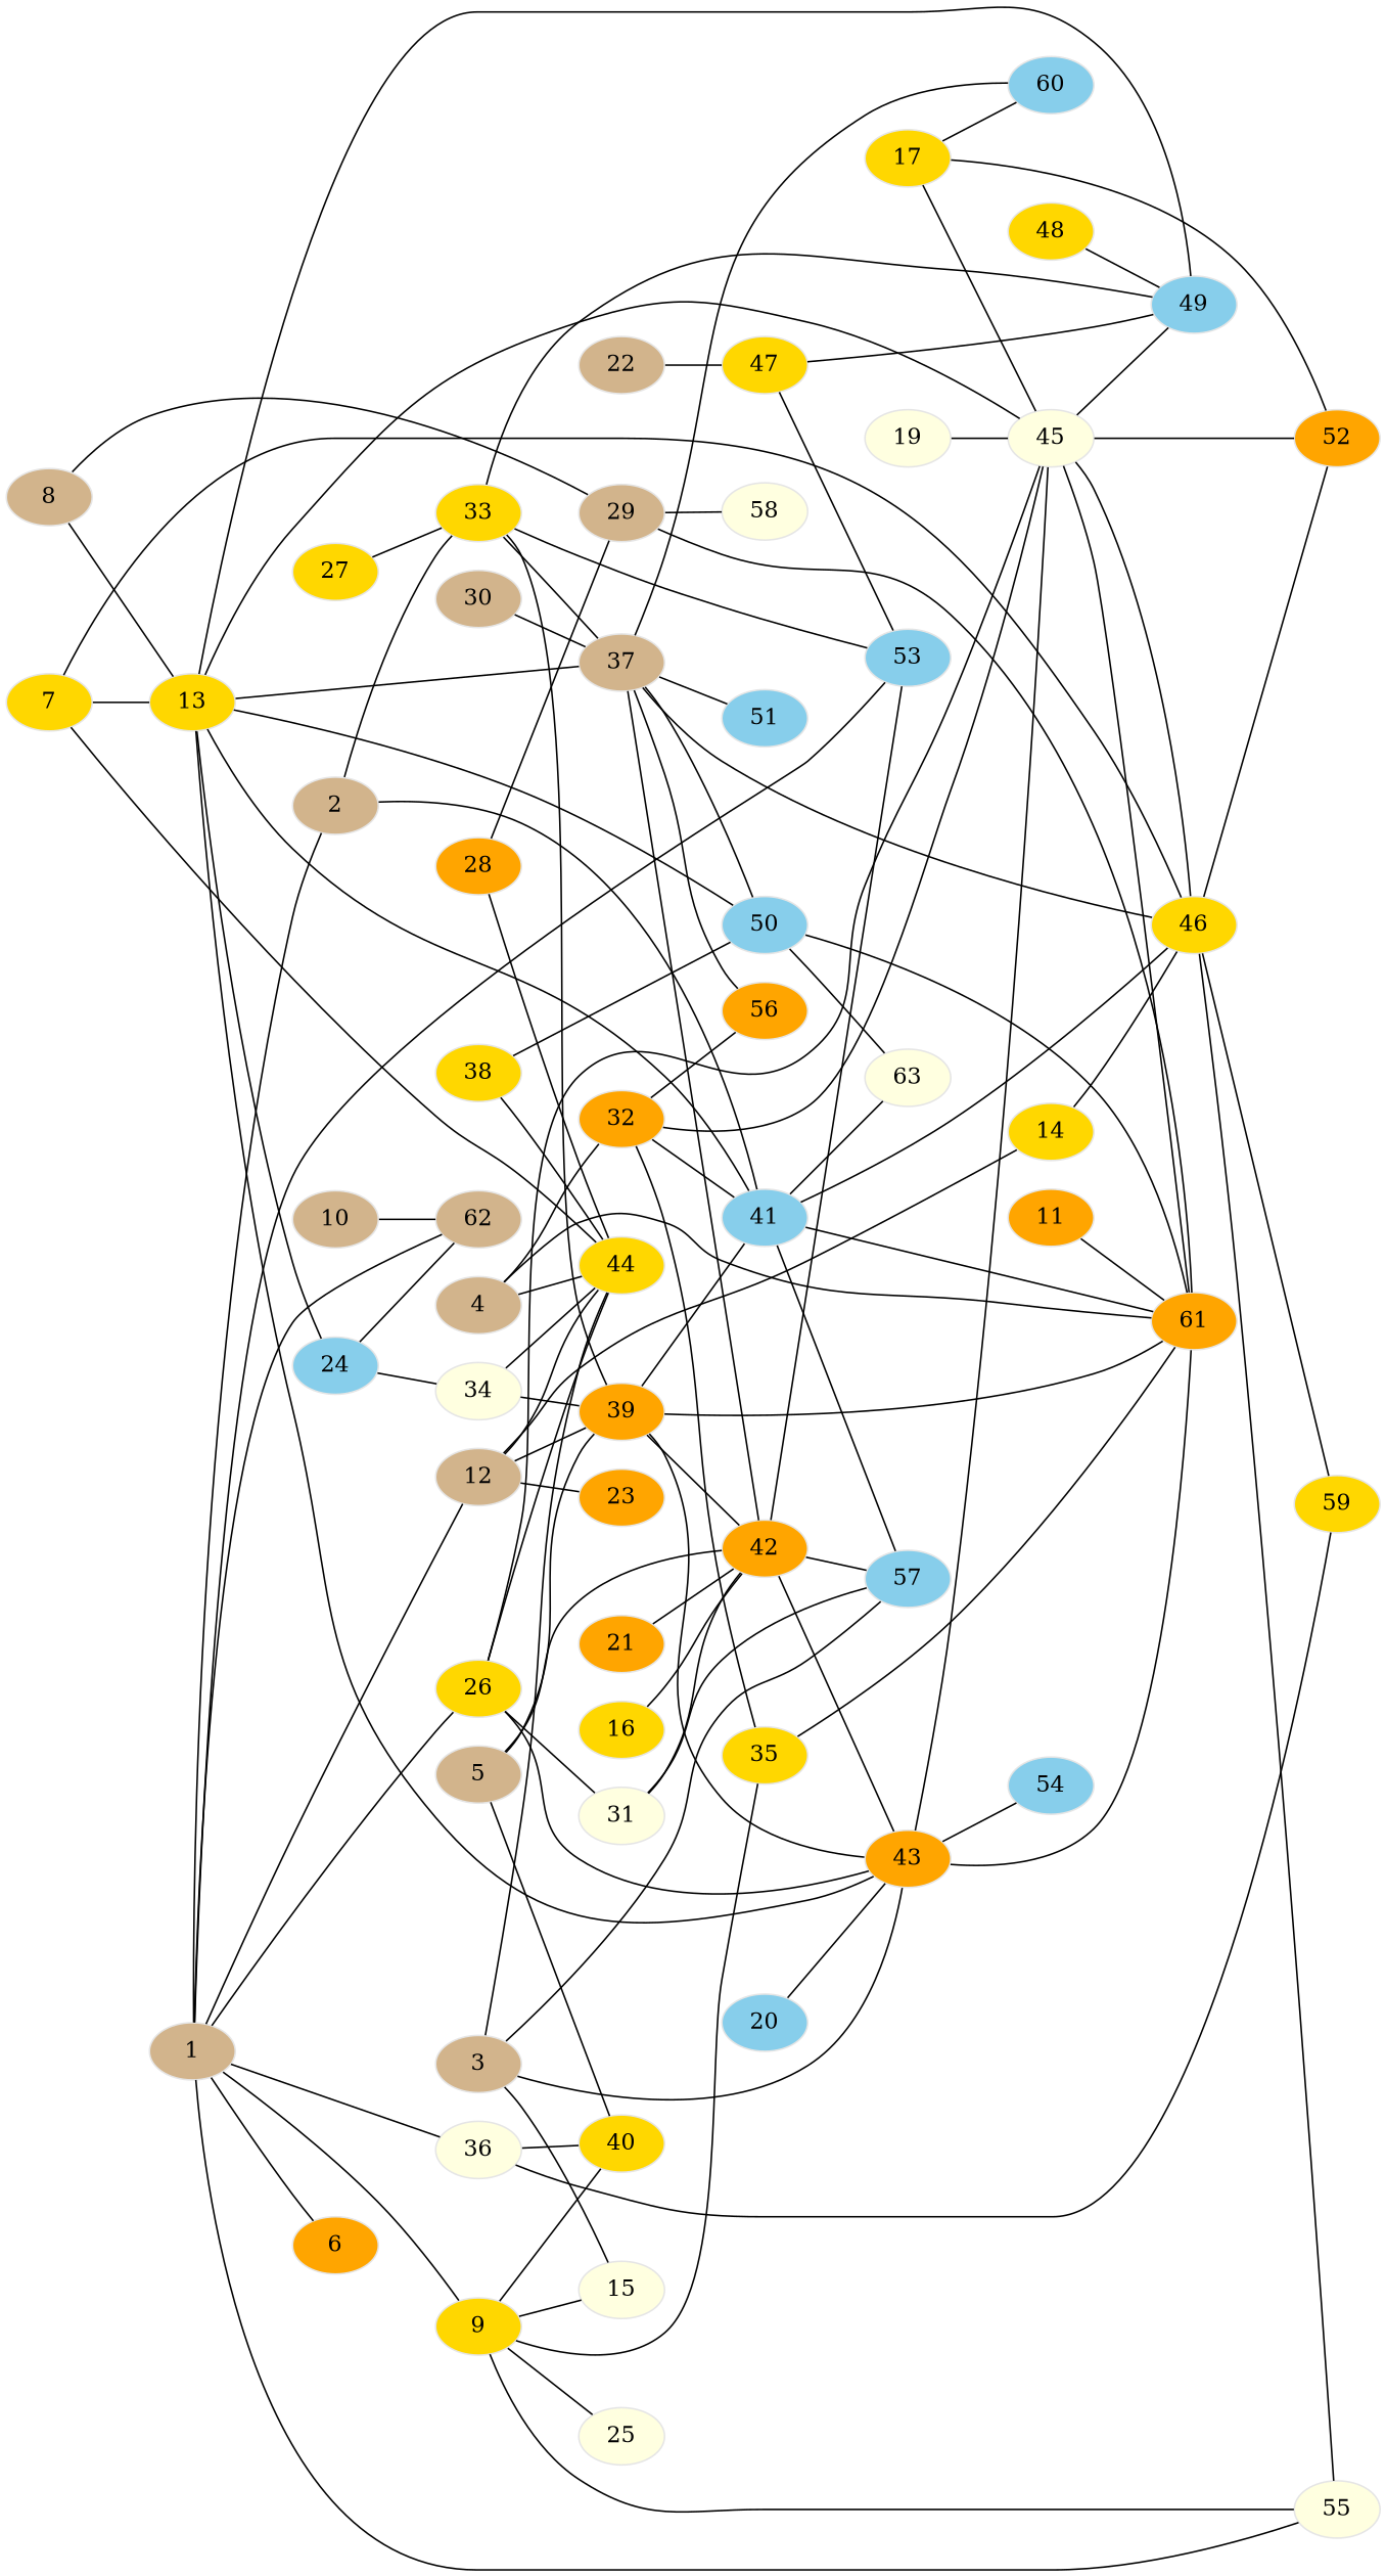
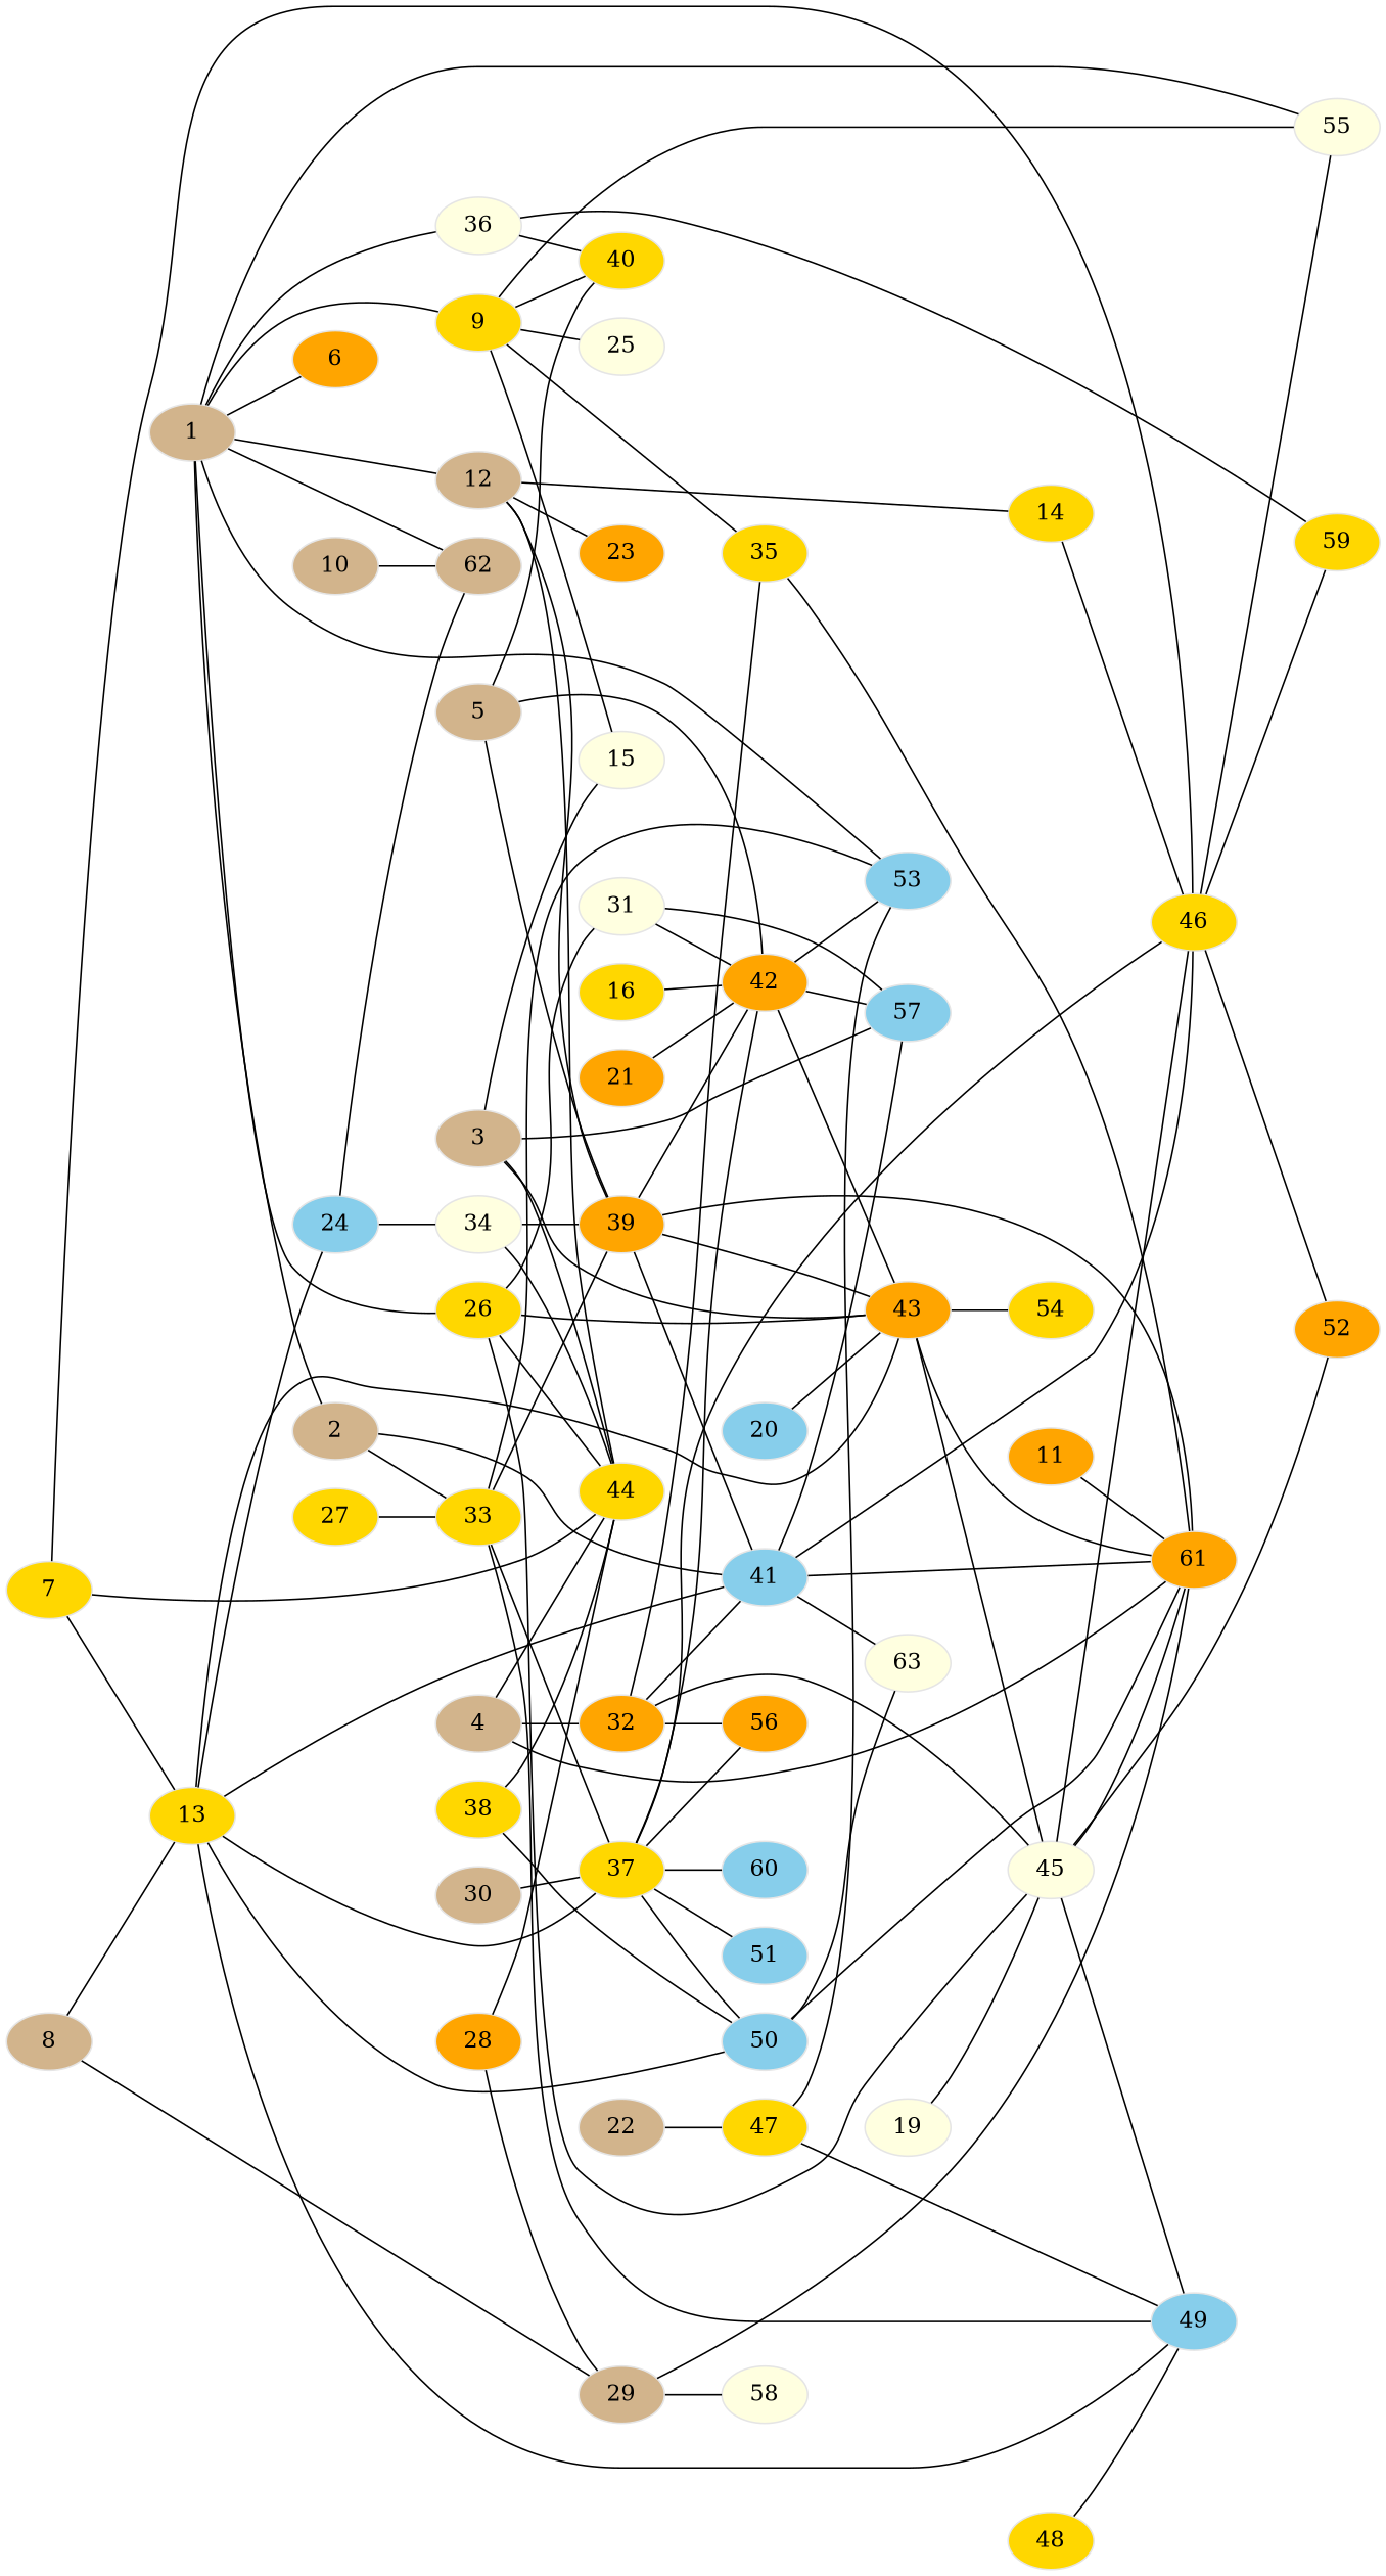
  graph {
    rankdir=LR
    node [color=gray90 fillcolor=gold style=filled]
    edge [weight=1.0]
    1 [fillcolor=tan]
    2 [fillcolor=tan]
    6 [fillcolor=orange]
    9
    12 [fillcolor=tan]
    26
    36 [fillcolor=lightyellow]
    53 [fillcolor=skyblue]
    55 [fillcolor=lightyellow]
    62 [fillcolor=tan]
    33
    41 [fillcolor=skyblue]
    15 [fillcolor=lightyellow]
    40
    25 [fillcolor=lightyellow]
    35
    44
    39 [fillcolor=orange]
    14
    23 [fillcolor=orange]
    43 [fillcolor=orange]
    45 [fillcolor=lightyellow]
    31 [fillcolor=lightyellow]
    59
-   37 [fillcolor=tan]
+   37
    49 [fillcolor=skyblue]
    57 [fillcolor=skyblue]
    61 [fillcolor=orange]
    46
    63 [fillcolor=lightyellow]
    3 [fillcolor=tan]
-   54 [fillcolor=skyblue]
+   54
    4 [fillcolor=tan]
    32 [fillcolor=orange]
    56 [fillcolor=orange]
    5 [fillcolor=tan]
    42 [fillcolor=orange]
    7
    13
    24 [fillcolor=skyblue]
    50 [fillcolor=skyblue]
    52 [fillcolor=orange]
    8 [fillcolor=tan]
    29 [fillcolor=tan]
    58 [fillcolor=lightyellow]
    10 [fillcolor=tan]
    11 [fillcolor=orange]
    34 [fillcolor=lightyellow]
    60 [fillcolor=skyblue]
    51 [fillcolor=skyblue]
    16
-   17
    19 [fillcolor=lightyellow]
    20 [fillcolor=skyblue]
    21 [fillcolor=orange]
    22 [fillcolor=tan]
    47
    27
    28 [fillcolor=orange]
    30 [fillcolor=tan]
    38
    48
    1 -- 2
    1 -- 6
    1 -- 9
    1 -- 12
    1 -- 26
    1 -- 36
    1 -- 53
    1 -- 55
    1 -- 62
    2 -- 33
    2 -- 41
    9 -- 55
    9 -- 15
    9 -- 40
    9 -- 25
    9 -- 35
    12 -- 44
    12 -- 39
    12 -- 14
    12 -- 23
    26 -- 44
    26 -- 43
    26 -- 45
    26 -- 31
    36 -- 40
    36 -- 59
    33 -- 53
    33 -- 39
    33 -- 37
    33 -- 49
    41 -- 57
    41 -- 61
    41 -- 46
    41 -- 63
    35 -- 61
    39 -- 41
    39 -- 43
    39 -- 61 [weight=2.0]
    39 -- 42
    14 -- 46
    43 -- 45
    43 -- 61
    43 -- 54
    45 -- 49
    45 -- 61
    45 -- 46
    45 -- 52
    31 -- 57
    31 -- 42
    37 -- 46
    37 -- 56
    37 -- 42
    37 -- 50
    37 -- 60
    37 -- 51
    46 -- 55
    46 -- 59
    46 -- 52
    3 -- 15
    3 -- 44
    3 -- 43
    3 -- 57
    4 -- 44
    4 -- 61
    4 -- 32
    32 -- 41
    32 -- 35
    32 -- 45
    32 -- 56
    5 -- 40
    5 -- 39
    5 -- 42
    42 -- 53
    42 -- 43
    42 -- 57
    7 -- 44
    7 -- 46
    7 -- 13
    13 -- 41
    13 -- 43
-   13 -- 45
    13 -- 37
    13 -- 49
    13 -- 24
    13 -- 50
    24 -- 62
    24 -- 34
    50 -- 61
    50 -- 63
    8 -- 13
    8 -- 29
    29 -- 61
    29 -- 58
    10 -- 62
    11 -- 61
    34 -- 44
    34 -- 39
    16 -- 42
-   17 -- 45
-   17 -- 52
-   17 -- 60
    19 -- 45
    20 -- 43
    21 -- 42
    22 -- 47
    47 -- 53
    47 -- 49
    27 -- 33
    28 -- 44
    28 -- 29
    30 -- 37
    38 -- 44
    38 -- 50
    48 -- 49
  }
